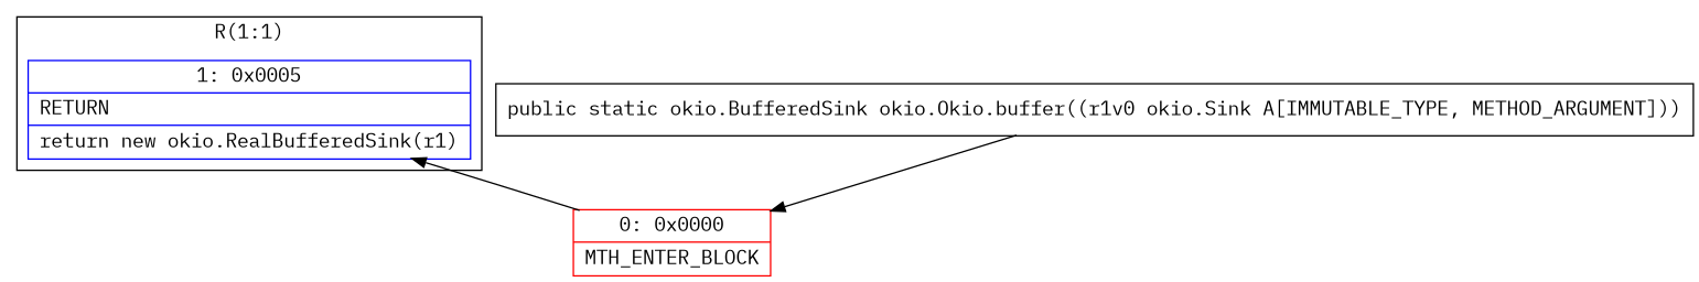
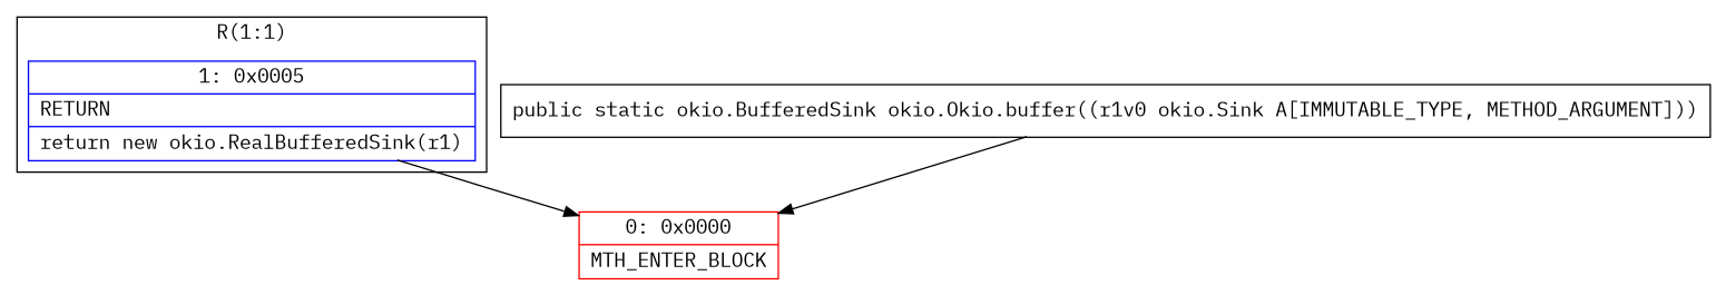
  digraph {
    fontname="IBM Plex Mono"
    node [shape=record fontname="IBM Plex Mono"]
    edge [fontname="IBM Plex Mono"]
    n1 [color=blue label="{1\:\ 0x0005|RETURN\l|return new okio.RealBufferedSink(r1)\l}"]
    n2 [color=red label="{0\:\ 0x0000|MTH_ENTER_BLOCK\l}"]
    n3 [label="{public static okio.BufferedSink okio.Okio.buffer((r1v0 okio.Sink A[IMMUTABLE_TYPE, METHOD_ARGUMENT])) }"]
    subgraph cluster_1 {
      label="R(1:1)"
      n1
    }
-   n2 -> n1
+   n1 -> n2
    n3 -> n2
  }
